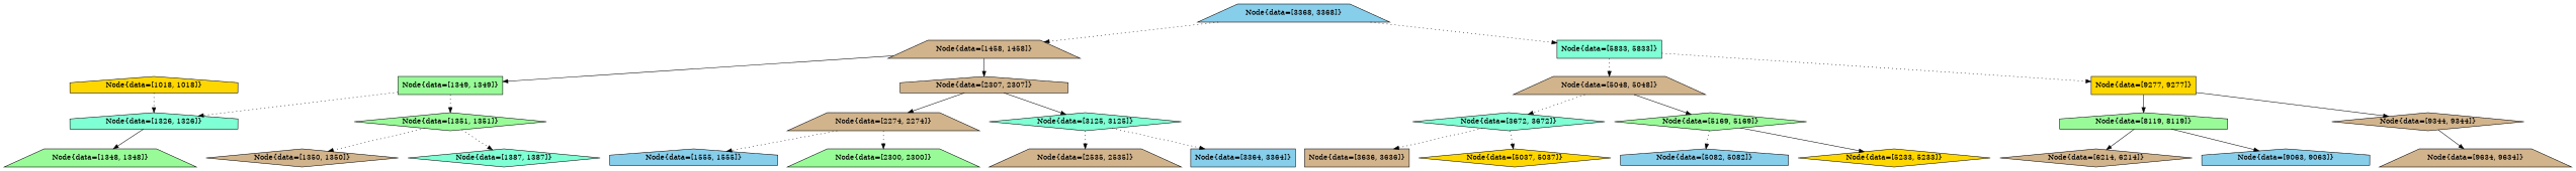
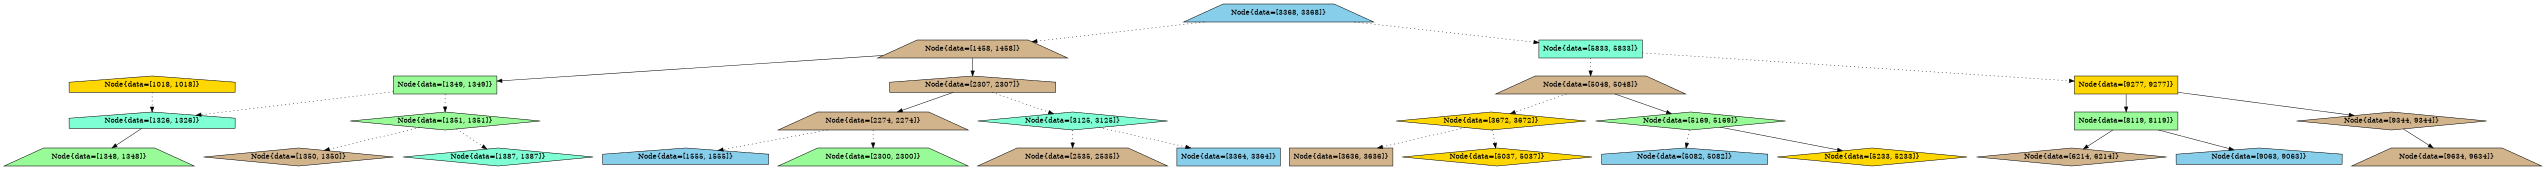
  digraph {
    node [fillcolor=tan shape=diamond style=filled]
    edge [style=dotted]
    n1 [fillcolor=skyblue label="Node{data=[3368, 3368]}" shape=trapezium]
    n2 [label="Node{data=[1458, 1458]}" shape=trapezium]
    n3 [fillcolor=aquamarine label="Node{data=[5833, 5833]}" shape=box]
    n4 [fillcolor=palegreen label="Node{data=[1349, 1349]}" shape=box]
    n5 [label="Node{data=[2307, 2307]}" shape=house]
    n6 [label="Node{data=[5048, 5048]}" shape=trapezium]
    n7 [fillcolor=gold label="Node{data=[9277, 9277]}" shape=box]
    n8 [fillcolor=aquamarine label="Node{data=[1326, 1326]}" shape=house]
    n9 [fillcolor=palegreen label="Node{data=[1351, 1351]}"]
    n10 [label="Node{data=[2274, 2274]}" shape=trapezium]
    n11 [fillcolor=aquamarine label="Node{data=[3125, 3125]}"]
    n12 [fillcolor=palegreen label="Node{data=[1348, 1348]}" shape=trapezium]
    n13 [label="Node{data=[1350, 1350]}"]
    n14 [fillcolor=aquamarine label="Node{data=[1387, 1387]}"]
    n15 [fillcolor=gold label="Node{data=[1018, 1018]}" shape=house]
    n16 [fillcolor=skyblue label="Node{data=[1555, 1555]}" shape=house]
    n17 [fillcolor=palegreen label="Node{data=[2300, 2300]}" shape=trapezium]
    n18 [label="Node{data=[2535, 2535]}" shape=trapezium]
    n19 [fillcolor=skyblue label="Node{data=[3364, 3364]}" shape=box]
-   n20 [fillcolor=aquamarine label="Node{data=[3672, 3672]}"]
+   n20 [fillcolor=gold label="Node{data=[3672, 3672]}"]
    n21 [fillcolor=palegreen label="Node{data=[5169, 5169]}"]
-   n22 [fillcolor=palegreen label="Node{data=[8119, 8119]}" shape=house]
+   n22 [fillcolor=palegreen label="Node{data=[8119, 8119]}" shape=box]
    n23 [label="Node{data=[9344, 9344]}"]
    n24 [label="Node{data=[3636, 3636]}" shape=box]
    n25 [fillcolor=gold label="Node{data=[5037, 5037]}"]
    n26 [fillcolor=skyblue label="Node{data=[5082, 5082]}" shape=house]
    n27 [fillcolor=gold label="Node{data=[5233, 5233]}"]
    n28 [label="Node{data=[6214, 6214]}"]
    n29 [fillcolor=skyblue label="Node{data=[9063, 9063]}" shape=house]
    n30 [label="Node{data=[9634, 9634]}" shape=trapezium]
    n1 -> n2
    n1 -> n3
    n2 -> n4 [style=solid]
    n2 -> n5 [style=solid]
    n3 -> n6
    n3 -> n7
    n4 -> n8
    n4 -> n9
    n5 -> n10 [style=solid]
-   n5 -> n11 [style=solid]
+   n5 -> n11
    n6 -> n20
    n6 -> n21 [style=solid]
    n7 -> n22 [style=solid]
    n7 -> n23 [style=solid]
    n8 -> n12 [style=solid]
    n9 -> n13
    n9 -> n14
    n10 -> n16
    n10 -> n17
    n11 -> n18
    n11 -> n19
    n15 -> n8
    n20 -> n24
    n20 -> n25
    n21 -> n26
    n21 -> n27 [style=solid]
    n22 -> n28 [style=solid]
    n22 -> n29 [style=solid]
    n23 -> n30 [style=solid]
  }
